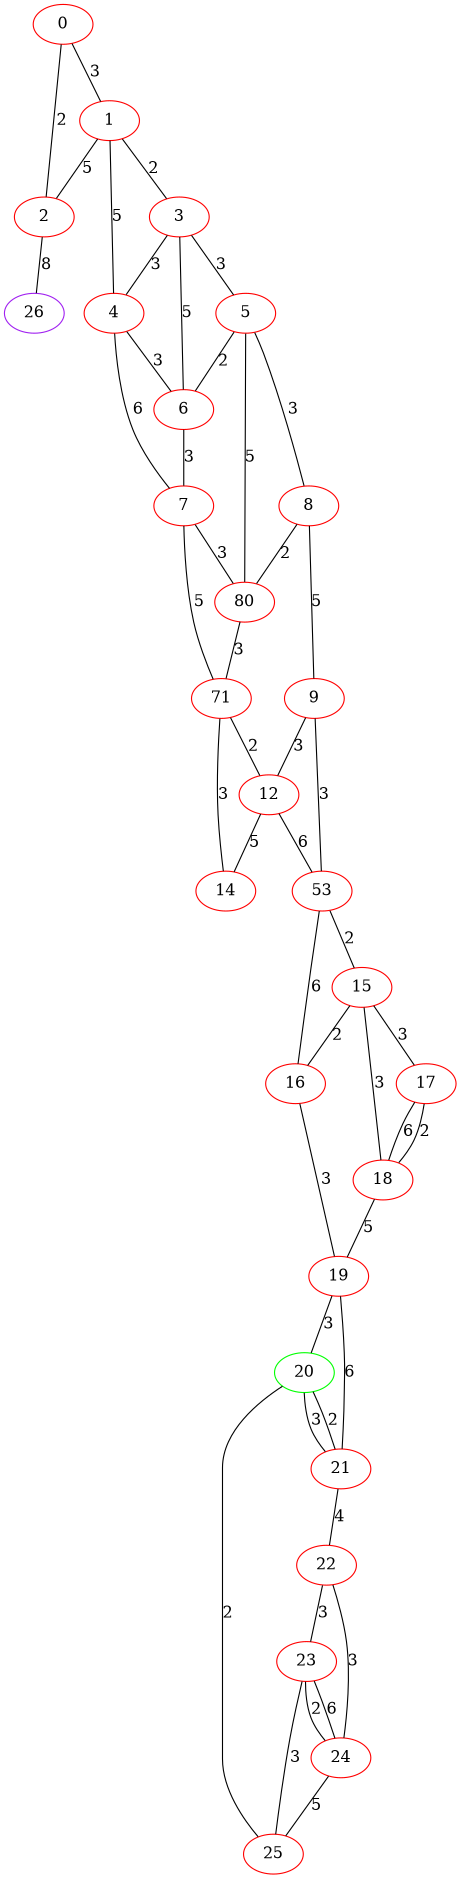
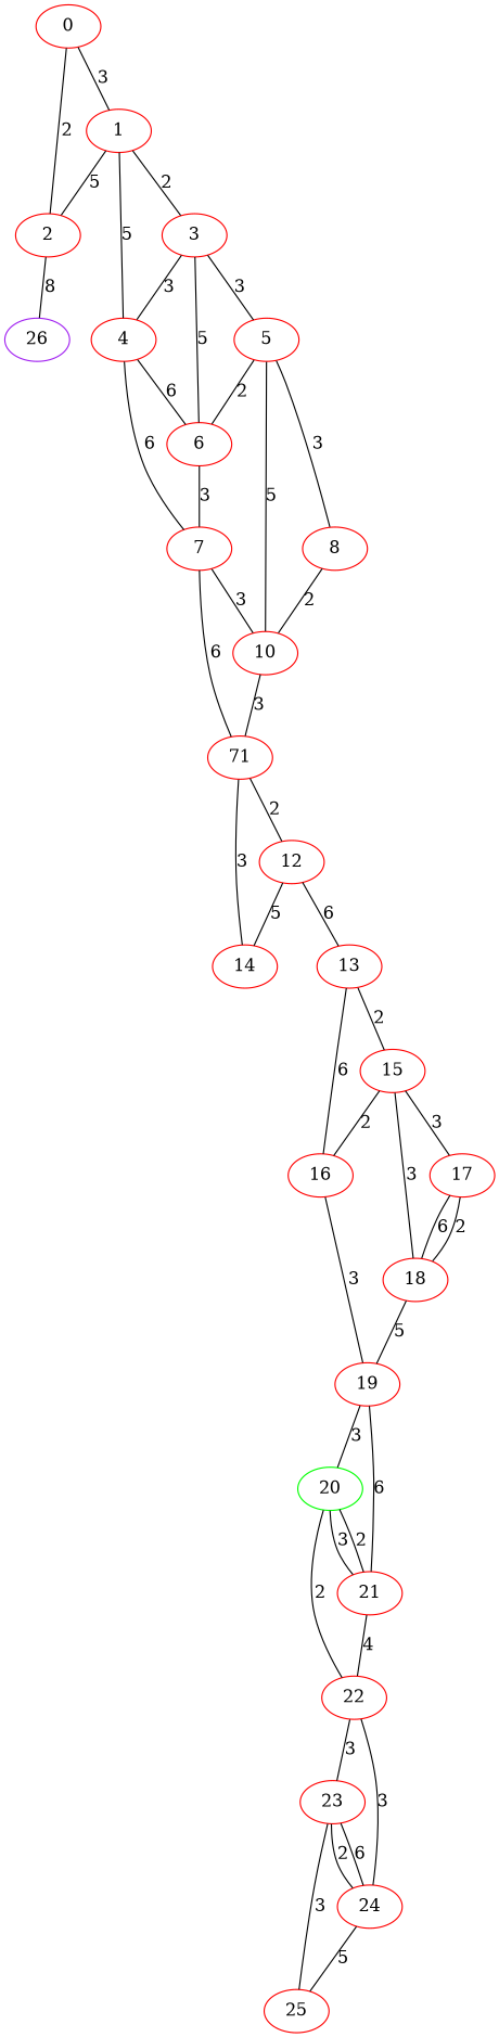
  graph {
    node [color=red weight=1]
    0
    1
    2
    3
    4
    26 [color=purple weight=4]
    5
    6
    7
    8
-   10 [label=80]
+   10
    n12 [label=71]
-   9
    12
    14
-   13 [label=53]
+   13
    15
    16
    17
    18
    19
    20 [color=green weight=2]
    21
    22
    23
    24
    25
    0 -- 1 [label=3]
    0 -- 2 [label=2]
    1 -- 2 [label=5]
    1 -- 3 [label=2]
    1 -- 4 [label=5]
    2 -- 26 [label=8]
    3 -- 4 [label=3]
    3 -- 5 [label=3]
    3 -- 6 [label=5]
-   4 -- 6 [label=3]
+   4 -- 6 [label=6]
    4 -- 7 [label=6]
    5 -- 6 [label=2]
    5 -- 8 [label=3]
    5 -- 10 [label=5]
    6 -- 7 [label=3]
    7 -- 10 [label=3]
-   7 -- n12 [label=5]
+   7 -- n12 [label=6]
    8 -- 10 [label=2]
-   8 -- 9 [label=5]
    10 -- n12 [label=3]
    n12 -- 12 [label=2]
    n12 -- 14 [label=3]
-   9 -- 12 [label=3]
-   9 -- 13 [label=3]
    12 -- 14 [label=5]
    12 -- 13 [label=6]
    13 -- 15 [label=2]
    13 -- 16 [label=6]
    15 -- 16 [label=2]
    15 -- 17 [label=3]
    15 -- 18 [label=3]
    16 -- 19 [label=3]
    17 -- 18 [label=6]
    17 -- 18 [label=2]
    18 -- 19 [label=5]
    19 -- 20 [label=3]
    19 -- 21 [label=6]
    20 -- 21 [label=3]
    20 -- 21 [label=2]
-   20 -- 25 [label=2]
+   20 -- 22 [label=2]
    21 -- 22 [label=4]
    22 -- 23 [label=3]
    22 -- 24 [label=3]
    23 -- 24 [label=2]
    23 -- 24 [label=6]
    23 -- 25 [label=3]
    24 -- 25 [label=5]
  }
